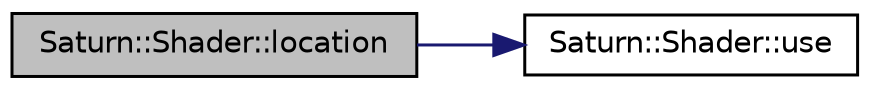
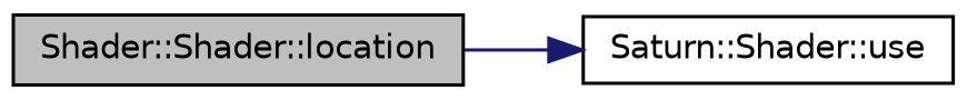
  digraph {
    rankdir=LR
    node [color=black fontname=Helvetica fontsize=10 shape=record style=filled]
-   n1 [fillcolor=grey75 fontcolor=black height=0.2 label="Saturn::Shader::location" width=0.4]
+   n1 [fillcolor=grey75 fontcolor=black height=0.2 label="Shader::Shader::location" width=0.4]
    n2 [fillcolor=white height=0.2 label="Saturn::Shader::use" width=0.4]
    n1 -> n2 [color=midnightblue fontname=Helvetica fontsize=10 labelfontname=Helvetica labelfontsize=10 style=solid]
  }
